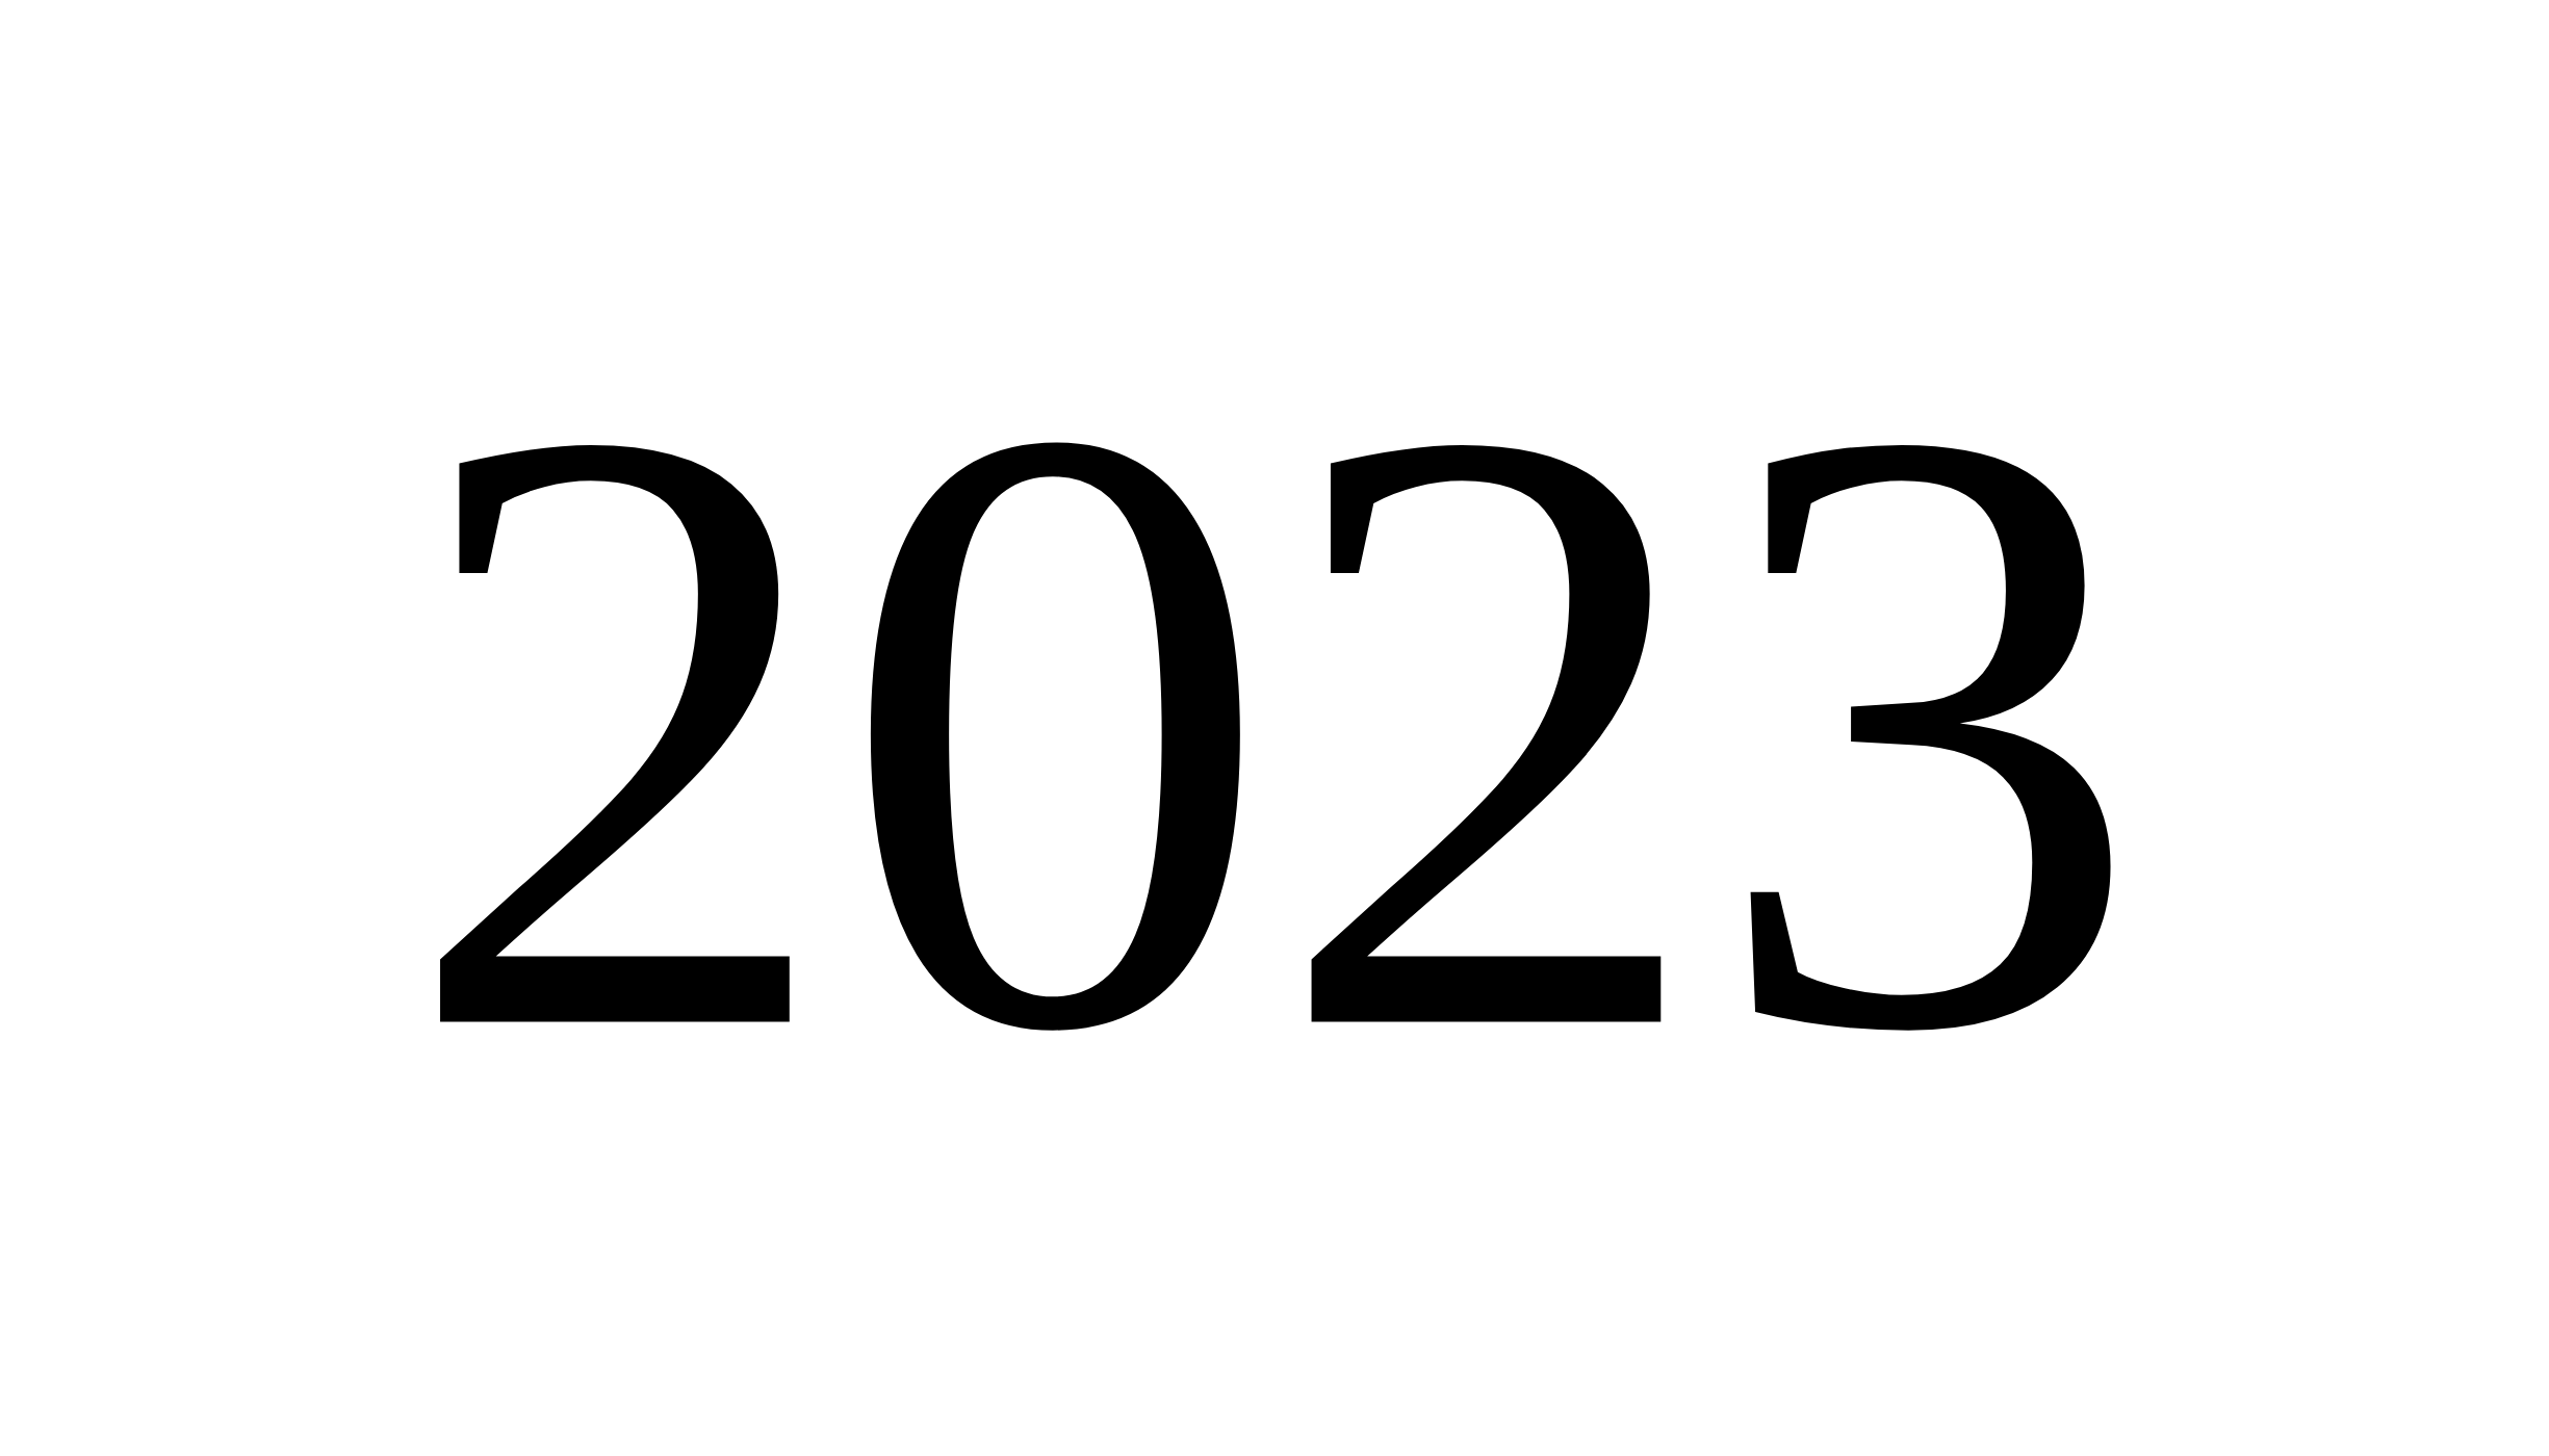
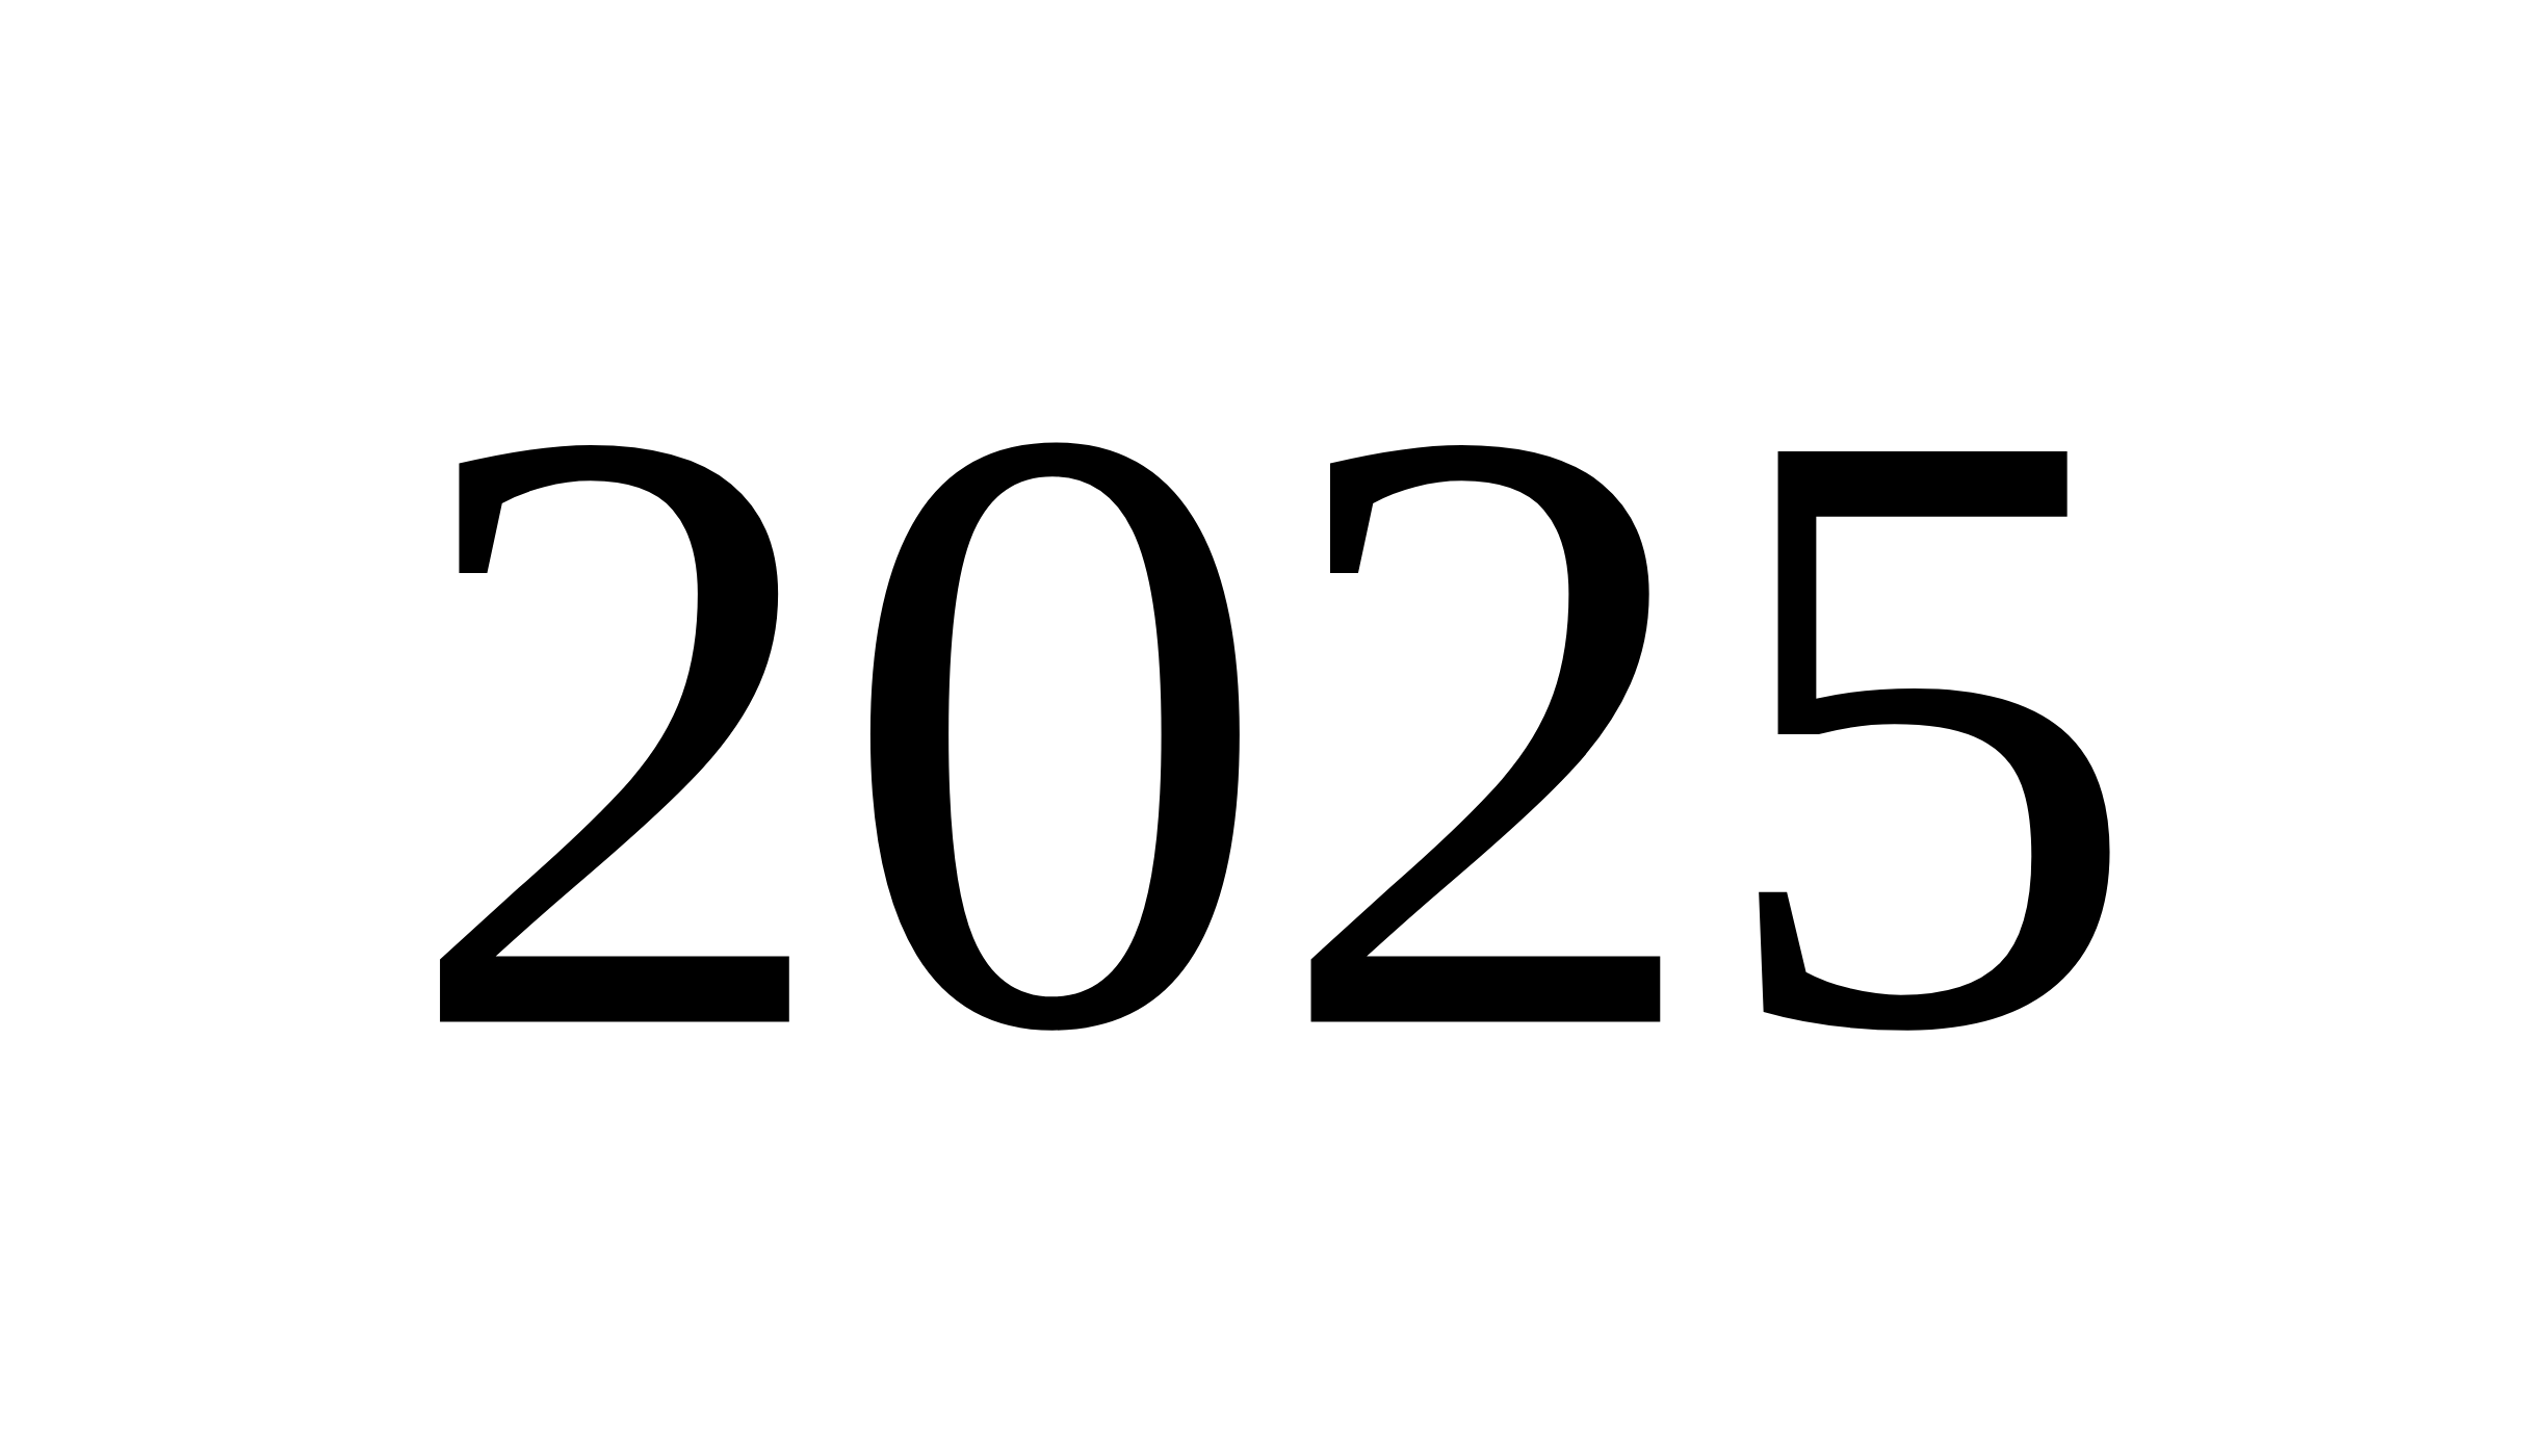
  <mxCell id="0" />
  <mxCell id="1" parent="0" />
- <mxCell id="2" value="2023" style="text;html=1;strokeColor=none;fillColor=none;align=center;verticalAlign=middle;whiteSpace=wrap;rounded=0;sketch=0;hachureGap=4;jiggle=2;curveFitting=1;fontFamily=Bowlby One SC;fontSource=https%3A%2F%2Ffonts.googleapis.com%2Fcss%3Ffamily%3DBowlby%2BOne%2BSC;fontSize=670;fontColor=#000000;" vertex="1" parent="1"><mxGeometry width="1918" height="1078" as="geometry" x="20" y="20" /></mxCell>
+ <mxCell id="2" value="2025" style="text;html=1;strokeColor=none;fillColor=none;align=center;verticalAlign=middle;whiteSpace=wrap;rounded=0;sketch=0;hachureGap=4;jiggle=2;curveFitting=1;fontFamily=Bowlby One SC;fontSource=https%3A%2F%2Ffonts.googleapis.com%2Fcss%3Ffamily%3DBowlby%2BOne%2BSC;fontSize=670;fontColor=#000000;" vertex="1" parent="1"><mxGeometry width="1918" height="1078" as="geometry" x="20" y="20" /></mxCell>
